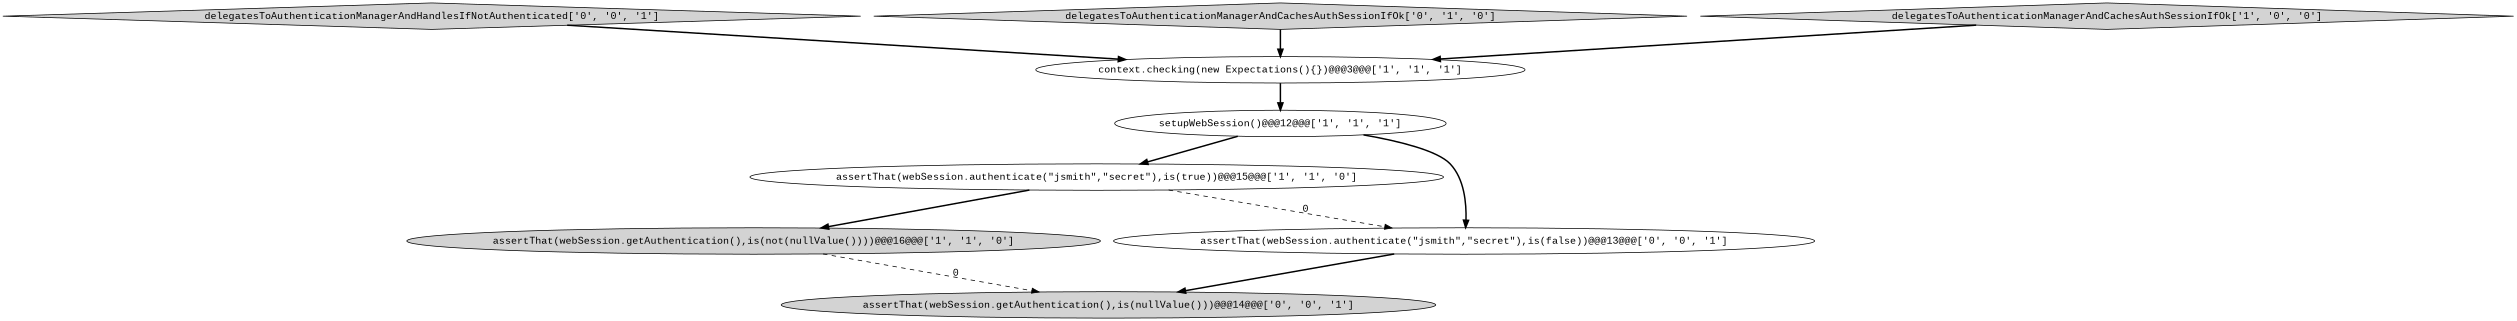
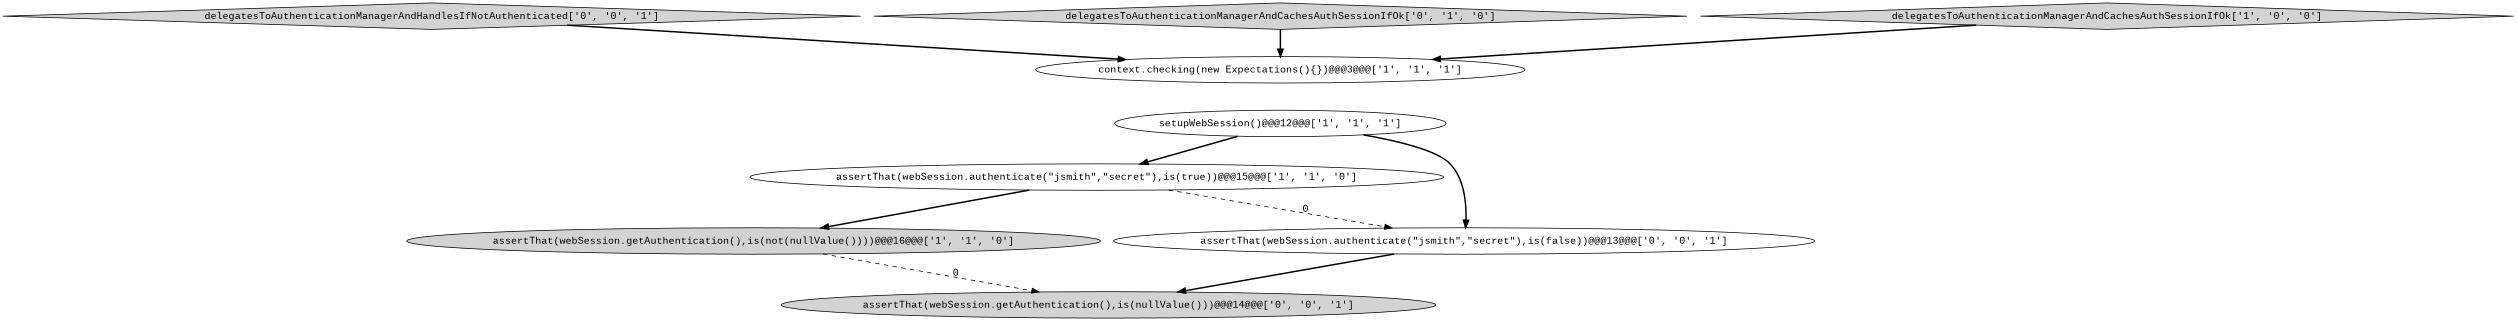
  digraph {
    fontname="Liberation Mono"
    node [fillcolor=lightgray shape=ellipse style=filled fontname="Liberation Mono"]
    edge [style=bold fontname="Liberation Mono"]
    n1 [fillcolor=white label="assertThat(webSession.authenticate(\"jsmith\",\"secret\"),is(true))@@@15@@@['1', '1', '0']"]
    n2 [label="assertThat(webSession.getAuthentication(),is(not(nullValue())))@@@16@@@['1', '1', '0']"]
    n3 [fillcolor=white label="assertThat(webSession.authenticate(\"jsmith\",\"secret\"),is(false))@@@13@@@['0', '0', '1']"]
    n4 [label="assertThat(webSession.getAuthentication(),is(nullValue()))@@@14@@@['0', '0', '1']"]
    n5 [label="delegatesToAuthenticationManagerAndHandlesIfNotAuthenticated['0', '0', '1']" shape=diamond]
    n6 [fillcolor=white label="context.checking(new Expectations(){})@@@3@@@['1', '1', '1']"]
    n7 [label="delegatesToAuthenticationManagerAndCachesAuthSessionIfOk['0', '1', '0']" shape=diamond]
    n8 [fillcolor=white label="setupWebSession()@@@12@@@['1', '1', '1']"]
    n9 [label="delegatesToAuthenticationManagerAndCachesAuthSessionIfOk['1', '0', '0']" shape=diamond]
    n1 -> n2
    n1 -> n3 [label=0 style=dashed]
    n2 -> n4 [label=0 style=dashed]
    n3 -> n4
    n5 -> n6
-   n6 -> n8
    n7 -> n6
    n8 -> n1
    n8 -> n3
    n9 -> n6
  }
